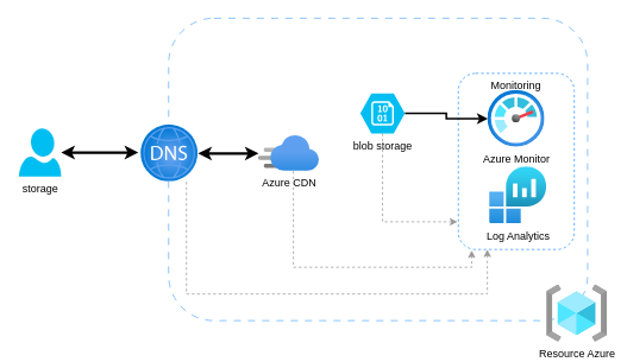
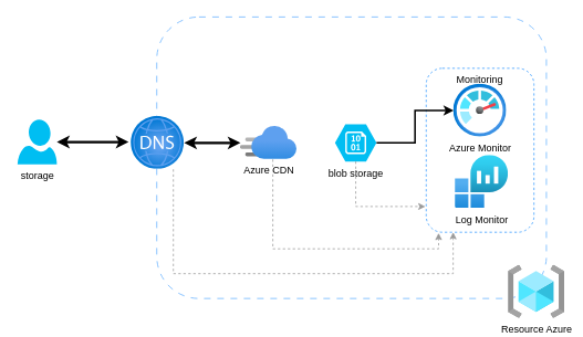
  <mxCell id="0" />
  <mxCell id="1" parent="0" />
  <mxCell id="2" value="" style="rounded=1;whiteSpace=wrap;html=1;fillColor=none;dashed=1;dashPattern=8 8;strokeColor=#66B2FF;" vertex="1" parent="1"><mxGeometry x="188" y="20" width="470" height="340" as="geometry" /></mxCell>
  <mxCell id="3" value="Monitoring" style="rounded=1;whiteSpace=wrap;html=1;fillColor=none;dashed=1;strokeColor=#3399FF;arcSize=15;verticalAlign=top;horizontal=1;" vertex="1" parent="1"><mxGeometry x="513" y="82" width="130" height="198" as="geometry" /></mxCell>
  <mxCell id="4" style="edgeStyle=orthogonalEdgeStyle;rounded=0;orthogonalLoop=1;jettySize=auto;html=1;endArrow=classic;endFill=1;strokeWidth=3;startArrow=classic;startFill=1;" edge="1" parent="1" source="14" target="6"><mxGeometry relative="1" as="geometry"><mxPoint x="148" y="172" as="targetPoint" /><mxPoint x="286" y="172" as="sourcePoint" /></mxGeometry></mxCell>
  <mxCell id="5" style="edgeStyle=orthogonalEdgeStyle;rounded=0;orthogonalLoop=1;jettySize=auto;html=1;entryX=0.25;entryY=1;entryDx=0;entryDy=0;dashed=1;strokeColor=#999999;" edge="1" parent="1" source="6" target="3"><mxGeometry relative="1" as="geometry"><Array as="points"><mxPoint x="208" y="330" /><mxPoint x="546" y="330" /></Array></mxGeometry></mxCell>
  <mxCell id="6" value="" style="image;aspect=fixed;html=1;points=[];align=center;fontSize=12;image=img/lib/azure2/networking/DNS_Zones.svg;" vertex="1" parent="1"><mxGeometry x="157" y="140" width="64" height="64" as="geometry" /></mxCell>
- <mxCell id="7" value="Log Analytics" style="image;aspect=fixed;html=1;points=[];align=center;fontSize=12;image=img/lib/azure2/analytics/Log_Analytics_Workspaces.svg;" vertex="1" parent="1"><mxGeometry x="548" y="187" width="64" height="64" as="geometry" /></mxCell>
+ <mxCell id="7" value="Log Monitor" style="image;aspect=fixed;html=1;points=[];align=center;fontSize=12;image=img/lib/azure2/analytics/Log_Analytics_Workspaces.svg;" vertex="1" parent="1"><mxGeometry x="548" y="187" width="64" height="64" as="geometry" /></mxCell>
  <mxCell id="8" value="Azure Monitor" style="image;aspect=fixed;html=1;points=[];align=center;fontSize=12;image=img/lib/azure2/management_governance/Monitor.svg;" vertex="1" parent="1"><mxGeometry x="546" y="101" width="64" height="64" as="geometry" /></mxCell>
  <mxCell id="9" value="Resource Azure" style="image;aspect=fixed;html=1;points=[];align=center;fontSize=12;image=img/lib/azure2/general/Resource_Groups.svg;" vertex="1" parent="1"><mxGeometry x="612" y="320" width="68" height="64" as="geometry" /></mxCell>
  <mxCell id="10" value="storage" style="verticalLabelPosition=bottom;html=1;verticalAlign=top;align=center;strokeColor=none;fillColor=#00BEF2;shape=mxgraph.azure.user;" vertex="1" parent="1"><mxGeometry x="20" y="144" width="47.5" height="54" as="geometry" /></mxCell>
  <mxCell id="11" style="edgeStyle=orthogonalEdgeStyle;rounded=0;orthogonalLoop=1;jettySize=auto;html=1;entryX=-0.047;entryY=0.484;entryDx=0;entryDy=0;entryPerimeter=0;strokeWidth=3;startArrow=classic;startFill=1;" edge="1" parent="1" source="10" target="6"><mxGeometry relative="1" as="geometry" /></mxCell>
  <mxCell id="12" style="edgeStyle=orthogonalEdgeStyle;rounded=0;orthogonalLoop=1;jettySize=auto;html=1;strokeWidth=2;" edge="1" parent="1" source="13" target="8"><mxGeometry relative="1" as="geometry" /></mxCell>
- <mxCell id="13" value="blob storage" style="verticalLabelPosition=bottom;html=1;verticalAlign=top;align=center;strokeColor=none;fillColor=#00BEF2;shape=mxgraph.azure.storage_blob;" vertex="1" parent="1"><mxGeometry x="403" y="104.5" width="50" height="45" as="geometry" /></mxCell>
+ <mxCell id="13" value="blob storage" style="verticalLabelPosition=bottom;html=1;verticalAlign=top;align=center;strokeColor=none;fillColor=#00BEF2;shape=mxgraph.azure.storage_blob;" vertex="1" parent="1"><mxGeometry x="403" y="149.5" width="50" height="45" as="geometry" /></mxCell>
  <mxCell id="14" value="Azure CDN" style="image;aspect=fixed;html=1;points=[];align=center;fontSize=12;image=img/lib/azure2/app_services/CDN_Profiles.svg;" vertex="1" parent="1"><mxGeometry x="289" y="152" width="68" height="40" as="geometry" /></mxCell>
  <mxCell id="15" style="edgeStyle=orthogonalEdgeStyle;rounded=0;orthogonalLoop=1;jettySize=auto;html=1;entryX=0.115;entryY=1.005;entryDx=0;entryDy=0;entryPerimeter=0;dashed=1;strokeColor=#999999;" edge="1" parent="1" source="14" target="3"><mxGeometry relative="1" as="geometry"><Array as="points"><mxPoint x="328" y="300" /><mxPoint x="528" y="300" /></Array></mxGeometry></mxCell>
  <mxCell id="16" style="edgeStyle=orthogonalEdgeStyle;rounded=0;orthogonalLoop=1;jettySize=auto;html=1;entryX=-0.008;entryY=0.843;entryDx=0;entryDy=0;entryPerimeter=0;dashed=1;strokeColor=#999999;" edge="1" parent="1" source="13" target="3"><mxGeometry relative="1" as="geometry"><Array as="points"><mxPoint x="428" y="249" /></Array></mxGeometry></mxCell>
